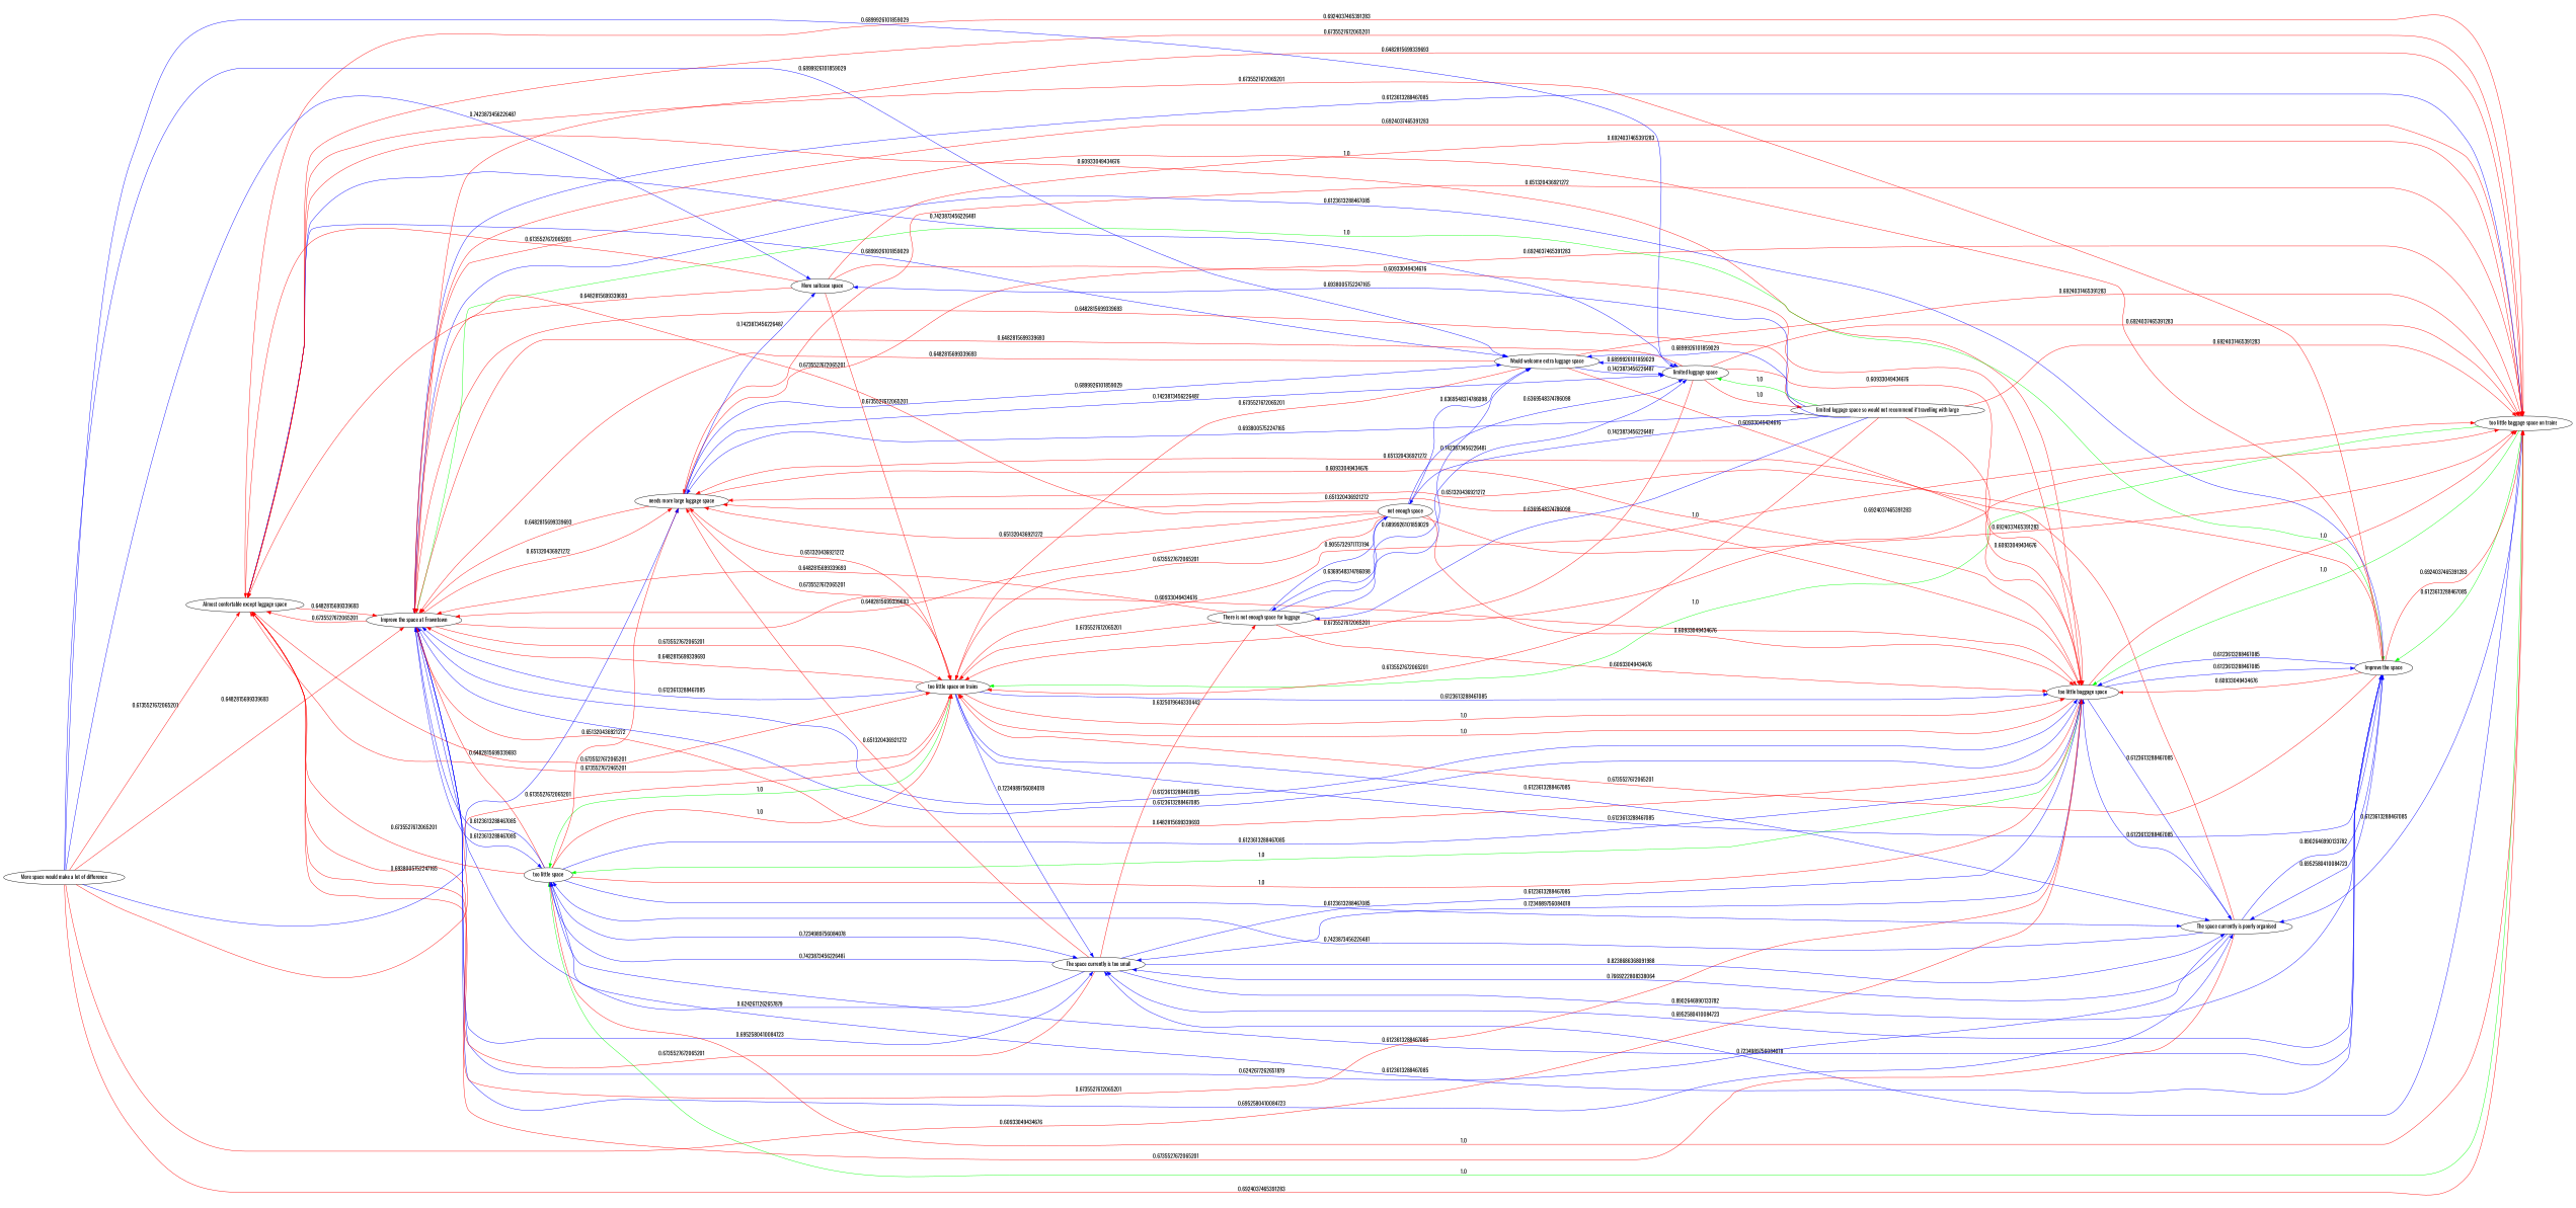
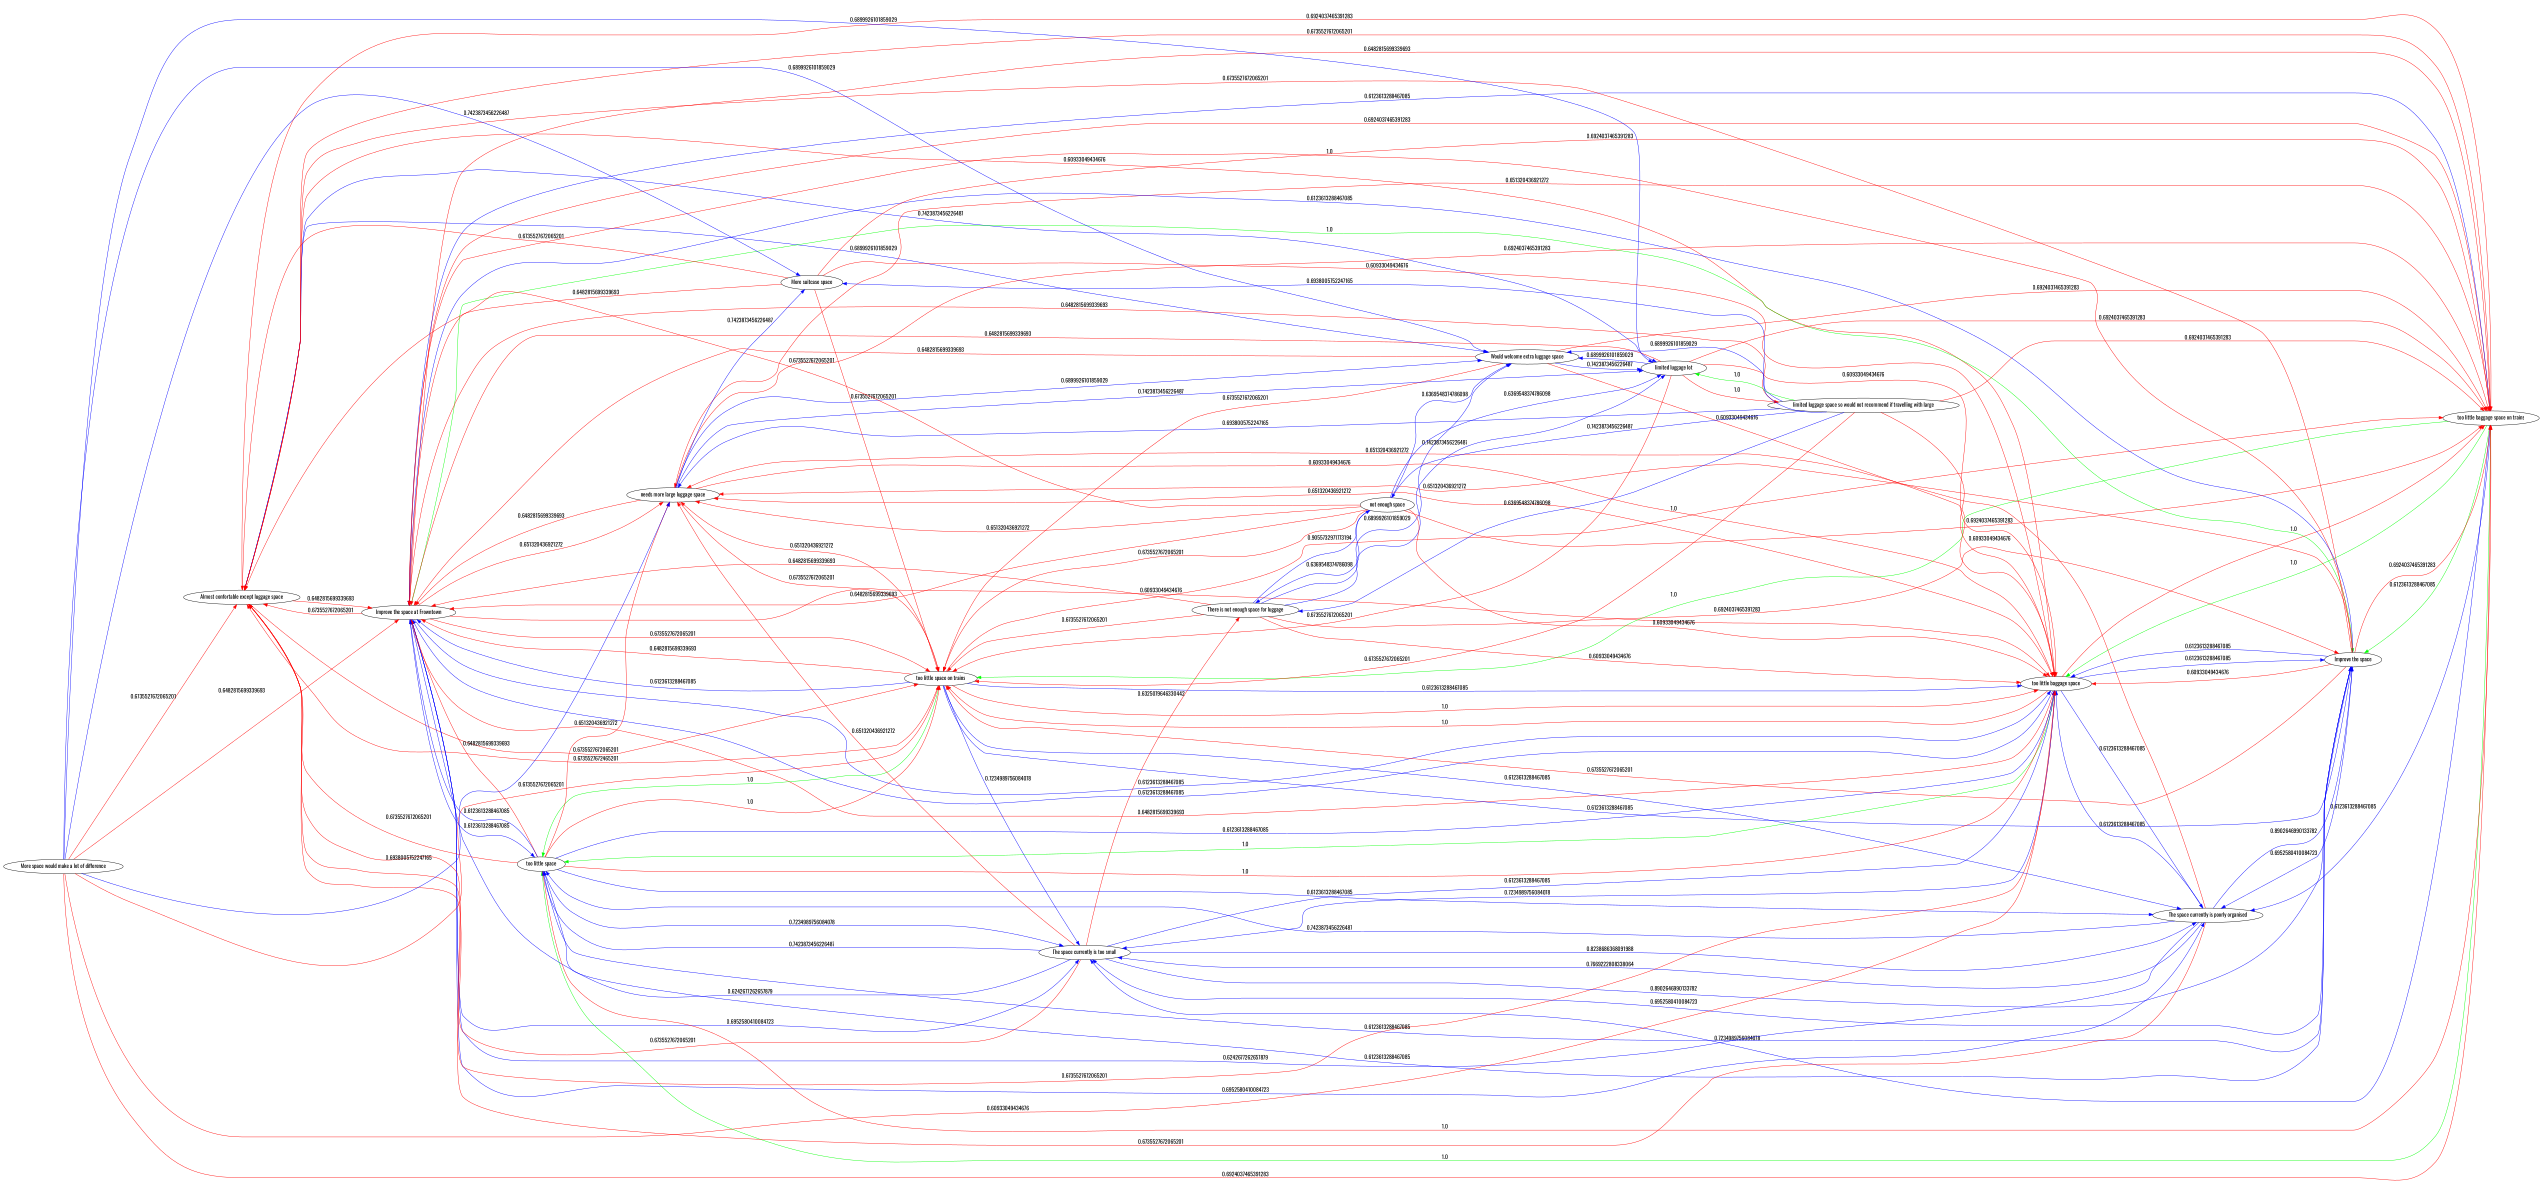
  digraph {
    fontname=Oswald
    rankdir=LR
    node [fontname=Oswald]
    edge [color=red fontname=Oswald]
    "Almost confortable except luggage space"
    "Improve the space at Frowntown"
    "Would welcome extra luggage space"
-   "limited luggage space"
+   "limited luggage space" [label="limited luggage lot"]
    "too little baggage space on trains"
    "too little baggage space"
    "too little space on trains"
    "Improve the space"
    "The space currently is poorly organised"
    "The space currently is too small"
    "needs more large luggage space"
    "too little space"
    "limited luggage space so would not recommend if travelling with large"
    "There is not enough space for luggage"
    "More suitcase space"
    "More space would make a lot of difference"
    "not enough space"
    "Almost confortable except luggage space" -> "Improve the space at Frowntown" [label=0.6482815699339693]
    "Almost confortable except luggage space" -> "Would welcome extra luggage space" [color=blue label=0.6899926101859029]
    "Almost confortable except luggage space" -> "limited luggage space" [color=blue label=0.7423873456226487]
    "Almost confortable except luggage space" -> "too little baggage space on trains" [label=0.6924037465391283]
    "Almost confortable except luggage space" -> "too little baggage space" [label=0.60933049434676]
    "Almost confortable except luggage space" -> "too little space on trains" [label=0.6735527672065201]
    "Improve the space at Frowntown" -> "Almost confortable except luggage space" [label=0.6735527672065201]
    "Improve the space at Frowntown" -> "too little baggage space on trains" [label=0.6924037465391283]
    "Improve the space at Frowntown" -> "too little baggage space" [label=0.60933049434676]
    "Improve the space at Frowntown" -> "too little baggage space" [color=blue label=0.6123613288467085]
    "Improve the space at Frowntown" -> "too little space on trains" [label=0.6735527672065201]
    "Improve the space at Frowntown" -> "Improve the space" [color=green label=1.0]
    "Improve the space at Frowntown" -> "The space currently is poorly organised" [color=blue label=0.6952580410084723]
    "Improve the space at Frowntown" -> "The space currently is too small" [color=blue label=0.6952580410084723]
    "Improve the space at Frowntown" -> "needs more large luggage space" [label=0.651320436921272]
    "Improve the space at Frowntown" -> "too little space" [color=blue label=0.6123613288467085]
    "Would welcome extra luggage space" -> "Improve the space at Frowntown" [label=0.6482815699339693]
    "Would welcome extra luggage space" -> "limited luggage space" [color=blue label=0.7423873456226487]
    "Would welcome extra luggage space" -> "too little baggage space on trains" [label=0.6924037465391283]
    "Would welcome extra luggage space" -> "too little baggage space" [label=0.60933049434676]
    "Would welcome extra luggage space" -> "too little space on trains" [label=0.6735527672065201]
    "limited luggage space" -> "Improve the space at Frowntown" [label=0.6482815699339693]
    "limited luggage space" -> "Would welcome extra luggage space" [color=blue label=0.6899926101859029]
    "limited luggage space" -> "too little baggage space on trains" [label=0.6924037465391283]
    "limited luggage space" -> "too little baggage space" [label=0.60933049434676]
    "limited luggage space" -> "too little space on trains" [label=0.6735527672065201]
    "limited luggage space" -> "limited luggage space so would not recommend if travelling with large" [label=1.0]
    "too little baggage space on trains" -> "Almost confortable except luggage space" [label=0.6735527672065201]
    "too little baggage space on trains" -> "Improve the space at Frowntown" [label=0.6482815699339693]
    "too little baggage space on trains" -> "Improve the space at Frowntown" [color=blue label=0.6123613288467085]
    "too little baggage space on trains" -> "too little baggage space" [color=green label=1.0]
    "too little baggage space on trains" -> "too little space on trains" [color=green label=1.0]
    "too little baggage space on trains" -> "Improve the space" [color=green label=0.6123613288467085]
    "too little baggage space on trains" -> "The space currently is poorly organised" [color=blue label=0.6123613288467085]
    "too little baggage space on trains" -> "The space currently is too small" [color=blue label=0.7234989756084078]
    "too little baggage space on trains" -> "needs more large luggage space" [label=0.651320436921272]
    "too little baggage space on trains" -> "too little space" [color=green label=1.0]
    "too little baggage space" -> "Almost confortable except luggage space" [label=0.6735527672065201]
    "too little baggage space" -> "Improve the space at Frowntown" [label=0.6482815699339693]
    "too little baggage space" -> "Improve the space at Frowntown" [color=blue label=0.6123613288467085]
    "too little baggage space" -> "too little baggage space on trains" [label=1.0]
    "too little baggage space" -> "too little space on trains" [label=1.0]
    "too little baggage space" -> "Improve the space" [color=blue label=0.6123613288467085]
    "too little baggage space" -> "The space currently is poorly organised" [color=blue label=0.6123613288467085]
    "too little baggage space" -> "The space currently is too small" [color=blue label=0.7234989756084078]
    "too little baggage space" -> "needs more large luggage space" [label=0.651320436921272]
    "too little baggage space" -> "too little space" [color=green label=1.0]
    "too little space on trains" -> "Almost confortable except luggage space" [label=0.6735527672465201]
    "too little space on trains" -> "Improve the space at Frowntown" [label=0.6482815699339693]
    "too little space on trains" -> "Improve the space at Frowntown" [color=blue label=0.6123613288467085]
    "too little space on trains" -> "too little baggage space on trains" [label=1.0]
    "too little space on trains" -> "too little baggage space" [label=1.0]
    "too little space on trains" -> "too little baggage space" [color=blue label=0.6123613288467085]
    "too little space on trains" -> "Improve the space" [color=blue label=0.6123613288467085]
    "too little space on trains" -> "The space currently is poorly organised" [color=blue label=0.6123613288467085]
    "too little space on trains" -> "The space currently is too small" [color=blue label=0.7234989756084078]
    "too little space on trains" -> "needs more large luggage space" [label=0.651320436921272]
    "too little space on trains" -> "too little space" [color=green label=1.0]
    "Improve the space" -> "Almost confortable except luggage space" [label=0.6735527672065201]
    "Improve the space" -> "Improve the space at Frowntown" [label=1.0]
    "Improve the space" -> "Improve the space at Frowntown" [color=blue label=0.6123613288467085]
    "Improve the space" -> "too little baggage space on trains" [label=0.6924037465391283]
    "Improve the space" -> "too little baggage space" [label=0.60933049434676]
    "Improve the space" -> "too little baggage space" [color=blue label=0.6123613288467085]
    "Improve the space" -> "too little space on trains" [label=0.6735527672065201]
    "Improve the space" -> "The space currently is poorly organised" [color=blue label=0.6952580410084723]
    "Improve the space" -> "The space currently is too small" [color=blue label=0.6952580410084723]
    "Improve the space" -> "needs more large luggage space" [label=0.651320436921272]
    "Improve the space" -> "too little space" [color=blue label=0.6123613288467085]
    "The space currently is poorly organised" -> "Almost confortable except luggage space" [label=0.6735527672065201]
    "The space currently is poorly organised" -> "Improve the space at Frowntown" [color=blue label=0.6242677262657879]
    "The space currently is poorly organised" -> "too little baggage space" [color=blue label=0.6123613288467085]
    "The space currently is poorly organised" -> "Improve the space" [color=blue label=0.8902646990133782]
    "The space currently is poorly organised" -> "The space currently is too small" [color=blue label=0.7669222808338064]
    "The space currently is poorly organised" -> "needs more large luggage space" [label=0.651320436921272]
    "The space currently is poorly organised" -> "too little space" [color=blue label=0.7423873456226487]
    "The space currently is too small" -> "Almost confortable except luggage space" [label=0.6735527672065201]
    "The space currently is too small" -> "Improve the space at Frowntown" [color=blue label=0.6242677262657879]
    "The space currently is too small" -> "too little baggage space" [color=blue label=0.6123613288467085]
    "The space currently is too small" -> "Improve the space" [color=blue label=0.8902646990133782]
    "The space currently is too small" -> "The space currently is poorly organised" [color=blue label=0.8238686368091988]
    "The space currently is too small" -> "needs more large luggage space" [label=0.651320436921272]
    "The space currently is too small" -> "too little space" [color=blue label=0.7423873456226487]
    "The space currently is too small" -> "There is not enough space for luggage" [label=0.6325079646330442]
    "needs more large luggage space" -> "Improve the space at Frowntown" [label=0.6482815699339693]
    "needs more large luggage space" -> "Would welcome extra luggage space" [color=blue label=0.6899926101859029]
    "needs more large luggage space" -> "limited luggage space" [color=blue label=0.7423873456226487]
    "needs more large luggage space" -> "too little baggage space on trains" [label=0.6924037465391283]
    "needs more large luggage space" -> "too little baggage space" [label=0.60933049434676]
    "needs more large luggage space" -> "too little space on trains" [label=0.6735527672065201]
    "needs more large luggage space" -> "More suitcase space" [color=blue label=0.7423873456226487]
    "too little space" -> "Almost confortable except luggage space" [label=0.6735527672065201]
    "too little space" -> "Improve the space at Frowntown" [label=0.6482815699339693]
    "too little space" -> "Improve the space at Frowntown" [color=blue label=0.6123613288467085]
    "too little space" -> "too little baggage space on trains" [label=1.0]
    "too little space" -> "too little baggage space" [label=1.0]
    "too little space" -> "too little baggage space" [color=blue label=0.6123613288467085]
    "too little space" -> "too little space on trains" [label=1.0]
    "too little space" -> "Improve the space" [color=blue label=0.6123613288467085]
    "too little space" -> "The space currently is poorly organised" [color=blue label=0.6123613288467085]
    "too little space" -> "The space currently is too small" [color=blue label=0.7234989756084078]
    "too little space" -> "needs more large luggage space" [label=0.651320436921272]
    "limited luggage space so would not recommend if travelling with large" -> "Improve the space at Frowntown" [label=0.6482815699339693]
    "limited luggage space so would not recommend if travelling with large" -> "Would welcome extra luggage space" [color=blue label=0.6899926101859029]
    "limited luggage space so would not recommend if travelling with large" -> "limited luggage space" [color=green label=1.0]
    "limited luggage space so would not recommend if travelling with large" -> "too little baggage space on trains" [label=0.6924037465391283]
    "limited luggage space so would not recommend if travelling with large" -> "too little baggage space" [label=0.60933049434676]
    "limited luggage space so would not recommend if travelling with large" -> "too little space on trains" [label=0.6735527672065201]
    "limited luggage space so would not recommend if travelling with large" -> "needs more large luggage space" [color=blue label=0.6938005752247165]
    "limited luggage space so would not recommend if travelling with large" -> "There is not enough space for luggage" [color=blue label=0.6369548374786098]
    "limited luggage space so would not recommend if travelling with large" -> "More suitcase space" [color=blue label=0.6938005752247165]
    "limited luggage space so would not recommend if travelling with large" -> "not enough space" [color=blue label=0.7423873456226487]
    "There is not enough space for luggage" -> "Improve the space at Frowntown" [label=0.6482815699339693]
    "There is not enough space for luggage" -> "Would welcome extra luggage space" [color=blue label=0.6899926101859029]
    "There is not enough space for luggage" -> "limited luggage space" [color=blue label=0.7423873456226487]
-   "There is not enough space for luggage" -> "too little baggage space on trains" [label=0.6924037465391283]
+   "There is not enough space for luggage" -> "Improve the space" [label=0.6924037465391283]
    "There is not enough space for luggage" -> "too little baggage space" [label=0.60933049434676]
    "There is not enough space for luggage" -> "too little space on trains" [label=0.6735527672065201]
    "There is not enough space for luggage" -> "not enough space" [color=blue label=0.9055732971773194]
    "More suitcase space" -> "Almost confortable except luggage space" [label=0.6735527672065201]
    "More suitcase space" -> "Improve the space at Frowntown" [label=0.6482815699339693]
    "More suitcase space" -> "too little baggage space on trains" [label=0.6924037465391283]
    "More suitcase space" -> "too little baggage space" [label=0.60933049434676]
    "More suitcase space" -> "too little space on trains" [label=0.6735527672065201]
    "More space would make a lot of difference" -> "Almost confortable except luggage space" [label=0.6735527672065201]
    "More space would make a lot of difference" -> "Improve the space at Frowntown" [label=0.6482815699339693]
    "More space would make a lot of difference" -> "Would welcome extra luggage space" [color=blue label=0.6899926101859029]
    "More space would make a lot of difference" -> "limited luggage space" [color=blue label=0.6899926101859029]
    "More space would make a lot of difference" -> "too little baggage space on trains" [label=0.6924037465391283]
    "More space would make a lot of difference" -> "too little baggage space" [label=0.60933049434676]
    "More space would make a lot of difference" -> "too little space on trains" [label=0.6735527672065201]
    "More space would make a lot of difference" -> "needs more large luggage space" [color=blue label=0.6938005752247165]
    "More space would make a lot of difference" -> "More suitcase space" [color=blue label=0.7423873456226487]
    "not enough space" -> "Almost confortable except luggage space" [label=0.6735527672065201]
    "not enough space" -> "Improve the space at Frowntown" [label=0.6482815699339693]
    "not enough space" -> "Would welcome extra luggage space" [color=blue label=0.6369548374786098]
    "not enough space" -> "limited luggage space" [color=blue label=0.6369548374786098]
    "not enough space" -> "too little baggage space on trains" [label=0.6924037465391283]
    "not enough space" -> "too little baggage space" [label=0.60933049434676]
    "not enough space" -> "too little space on trains" [label=0.6735527672065201]
    "not enough space" -> "needs more large luggage space" [label=0.651320436921272]
    "not enough space" -> "There is not enough space for luggage" [color=blue label=0.6369548374786098]
  }
